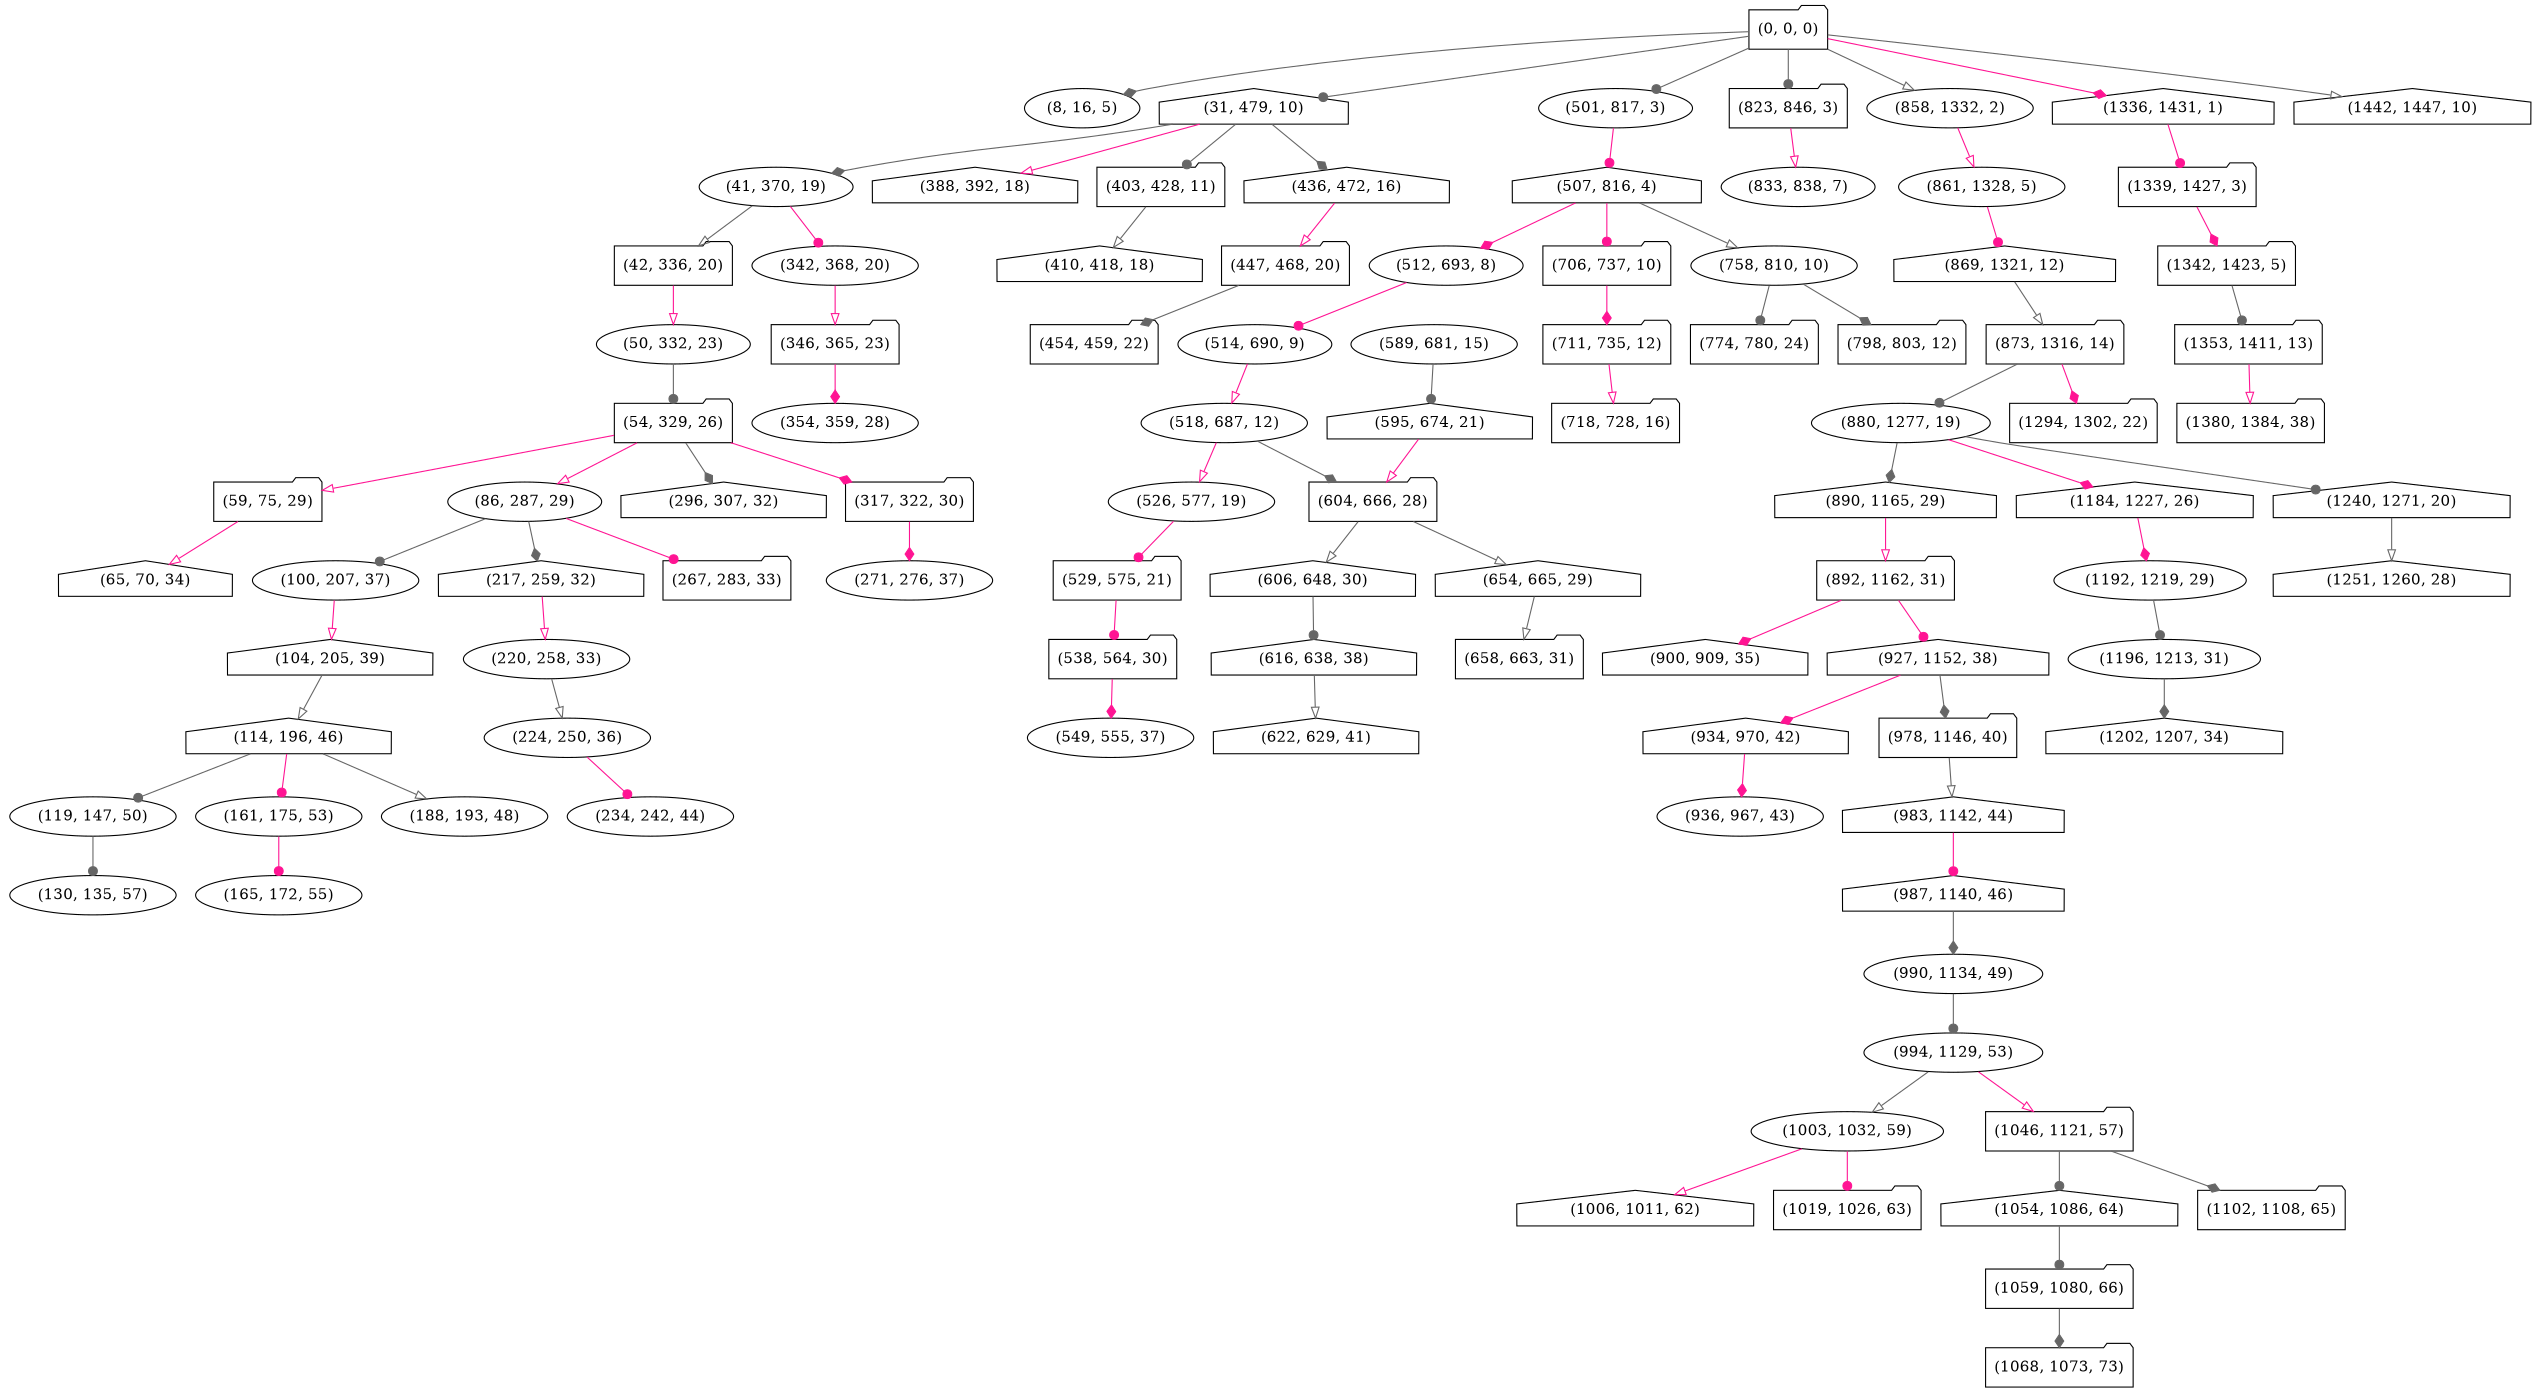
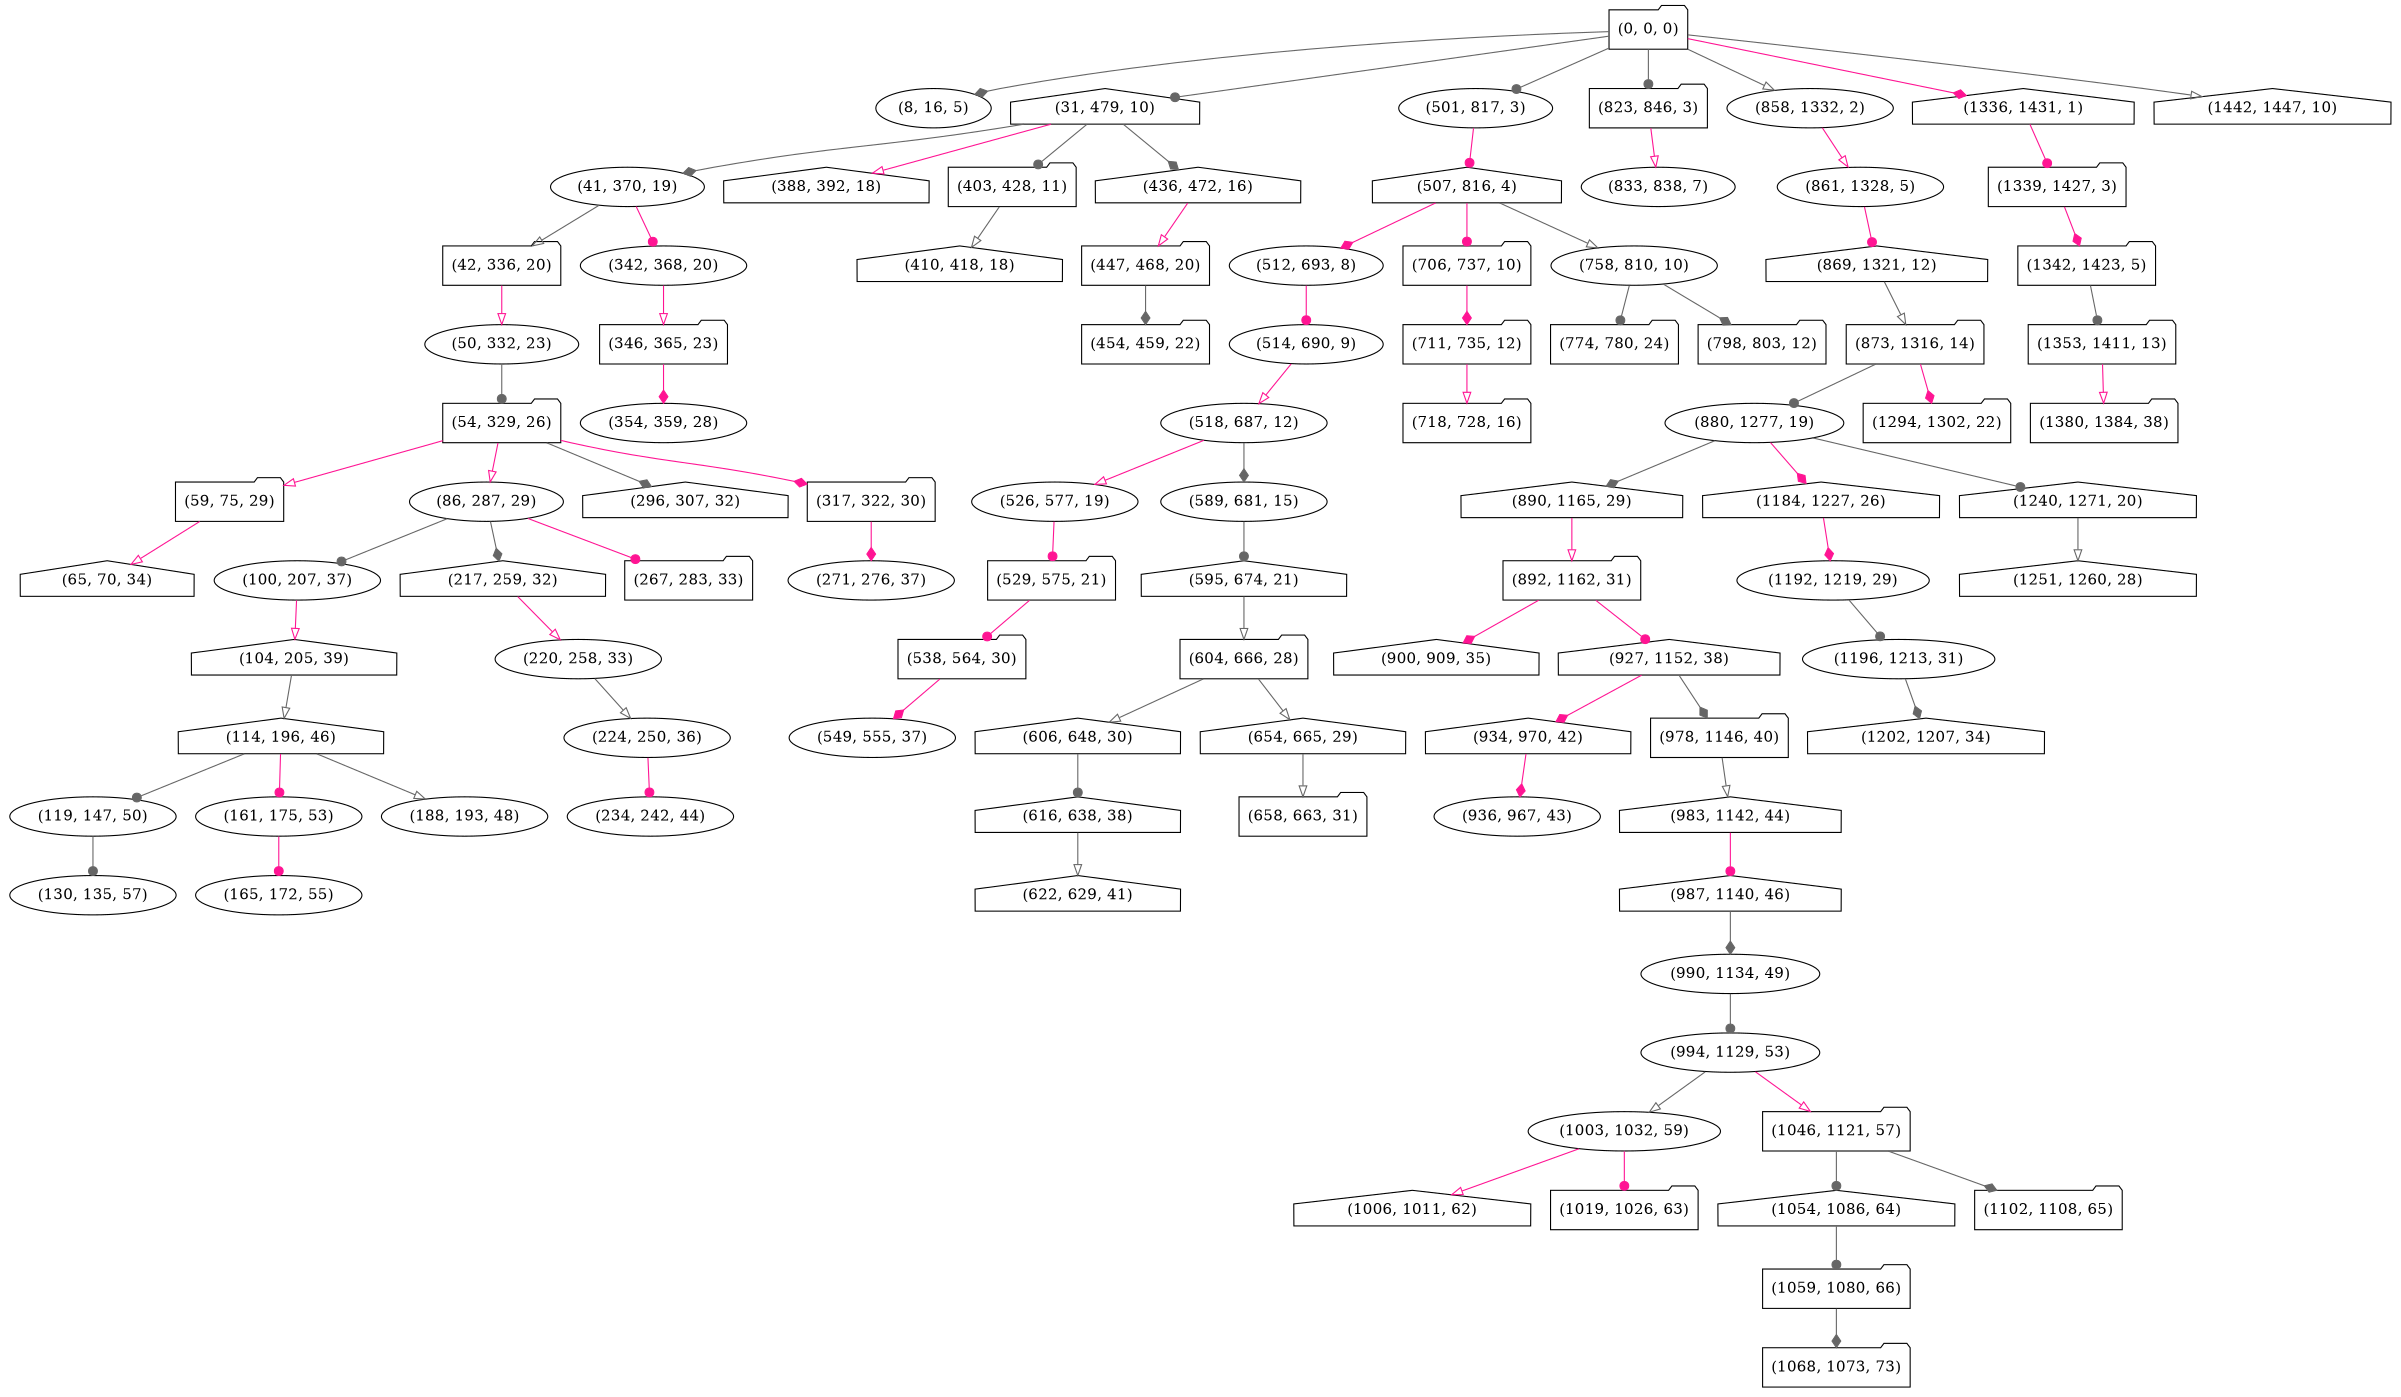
  digraph {
    node [shape=ellipse]
    edge [arrowhead=onormal color=gray40]
    "(0, 0, 0)" [shape=folder]
    "(8, 16, 5)"
    "(31, 479, 10)" [shape=house]
    "(501, 817, 3)"
    "(823, 846, 3)" [shape=folder]
    "(858, 1332, 2)"
    "(1336, 1431, 1)" [shape=house]
    "(1442, 1447, 10)" [shape=house]
    "(41, 370, 19)"
    "(388, 392, 18)" [shape=house]
    "(403, 428, 11)" [shape=folder]
    "(436, 472, 16)" [shape=house]
    "(507, 816, 4)" [shape=house]
    "(833, 838, 7)"
    "(861, 1328, 5)"
    "(1339, 1427, 3)" [shape=folder]
    "(42, 336, 20)" [shape=folder]
    "(342, 368, 20)"
    "(410, 418, 18)" [shape=house]
    "(447, 468, 20)" [shape=folder]
    "(50, 332, 23)"
    "(346, 365, 23)" [shape=folder]
    "(54, 329, 26)" [shape=folder]
    "(59, 75, 29)" [shape=folder]
    "(86, 287, 29)"
    "(296, 307, 32)" [shape=house]
    "(317, 322, 30)" [shape=folder]
    "(65, 70, 34)" [shape=house]
    "(100, 207, 37)"
    "(217, 259, 32)" [shape=house]
    "(267, 283, 33)" [shape=folder]
    "(271, 276, 37)"
    "(104, 205, 39)" [shape=house]
    "(220, 258, 33)"
    "(114, 196, 46)" [shape=house]
    "(119, 147, 50)"
    "(161, 175, 53)"
    "(188, 193, 48)"
    "(130, 135, 57)"
    "(165, 172, 55)"
    "(224, 250, 36)"
    "(234, 242, 44)"
    "(354, 359, 28)"
    "(454, 459, 22)" [shape=folder]
    "(512, 693, 8)"
    "(706, 737, 10)" [shape=folder]
    "(758, 810, 10)"
    "(514, 690, 9)"
    "(711, 735, 12)" [shape=folder]
    "(774, 780, 24)" [shape=folder]
    "(798, 803, 12)" [shape=folder]
    "(518, 687, 12)"
    "(526, 577, 19)"
    "(589, 681, 15)"
    "(529, 575, 21)" [shape=folder]
    "(595, 674, 21)" [shape=house]
    "(538, 564, 30)" [shape=folder]
    "(549, 555, 37)"
    "(604, 666, 28)" [shape=folder]
    "(606, 648, 30)" [shape=house]
    "(654, 665, 29)" [shape=house]
    "(616, 638, 38)" [shape=house]
    "(658, 663, 31)" [shape=folder]
    "(622, 629, 41)" [shape=house]
    "(718, 728, 16)" [shape=folder]
    "(869, 1321, 12)" [shape=house]
    "(873, 1316, 14)" [shape=folder]
    "(880, 1277, 19)"
    "(1294, 1302, 22)" [shape=folder]
    "(890, 1165, 29)" [shape=house]
    "(1184, 1227, 26)" [shape=house]
    "(1240, 1271, 20)" [shape=house]
    "(892, 1162, 31)" [shape=folder]
    "(1192, 1219, 29)"
    "(1251, 1260, 28)" [shape=house]
    "(900, 909, 35)" [shape=house]
    "(927, 1152, 38)" [shape=house]
    "(934, 970, 42)" [shape=house]
    "(978, 1146, 40)" [shape=folder]
    "(936, 967, 43)"
    "(983, 1142, 44)" [shape=house]
    "(987, 1140, 46)" [shape=house]
    "(990, 1134, 49)"
    "(994, 1129, 53)"
    "(1003, 1032, 59)"
    "(1046, 1121, 57)" [shape=folder]
    "(1006, 1011, 62)" [shape=house]
    "(1019, 1026, 63)" [shape=folder]
    "(1054, 1086, 64)" [shape=house]
    "(1102, 1108, 65)" [shape=folder]
    "(1059, 1080, 66)" [shape=folder]
    "(1068, 1073, 73)" [shape=folder]
    "(1196, 1213, 31)"
    "(1202, 1207, 34)" [shape=house]
    "(1342, 1423, 5)" [shape=folder]
    "(1353, 1411, 13)" [shape=folder]
    "(1380, 1384, 38)" [shape=folder]
    "(0, 0, 0)" -> "(8, 16, 5)" [arrowhead=diamond]
    "(0, 0, 0)" -> "(31, 479, 10)" [arrowhead=dot]
    "(0, 0, 0)" -> "(501, 817, 3)" [arrowhead=dot]
    "(0, 0, 0)" -> "(823, 846, 3)" [arrowhead=dot]
    "(0, 0, 0)" -> "(858, 1332, 2)"
    "(0, 0, 0)" -> "(1336, 1431, 1)" [arrowhead=diamond color=deeppink]
    "(0, 0, 0)" -> "(1442, 1447, 10)"
    "(31, 479, 10)" -> "(41, 370, 19)" [arrowhead=diamond]
    "(31, 479, 10)" -> "(388, 392, 18)" [color=deeppink]
    "(31, 479, 10)" -> "(403, 428, 11)" [arrowhead=dot]
    "(31, 479, 10)" -> "(436, 472, 16)" [arrowhead=diamond]
    "(501, 817, 3)" -> "(507, 816, 4)" [arrowhead=dot color=deeppink]
    "(823, 846, 3)" -> "(833, 838, 7)" [color=deeppink]
    "(858, 1332, 2)" -> "(861, 1328, 5)" [color=deeppink]
    "(1336, 1431, 1)" -> "(1339, 1427, 3)" [arrowhead=dot color=deeppink]
    "(41, 370, 19)" -> "(42, 336, 20)"
    "(41, 370, 19)" -> "(342, 368, 20)" [arrowhead=dot color=deeppink]
    "(403, 428, 11)" -> "(410, 418, 18)"
    "(436, 472, 16)" -> "(447, 468, 20)" [color=deeppink]
    "(507, 816, 4)" -> "(512, 693, 8)" [arrowhead=diamond color=deeppink]
    "(507, 816, 4)" -> "(706, 737, 10)" [arrowhead=dot color=deeppink]
    "(507, 816, 4)" -> "(758, 810, 10)"
    "(861, 1328, 5)" -> "(869, 1321, 12)" [arrowhead=dot color=deeppink]
    "(1339, 1427, 3)" -> "(1342, 1423, 5)" [arrowhead=diamond color=deeppink]
    "(42, 336, 20)" -> "(50, 332, 23)" [color=deeppink]
    "(342, 368, 20)" -> "(346, 365, 23)" [color=deeppink]
    "(447, 468, 20)" -> "(454, 459, 22)" [arrowhead=diamond]
    "(50, 332, 23)" -> "(54, 329, 26)" [arrowhead=dot]
    "(346, 365, 23)" -> "(354, 359, 28)" [arrowhead=diamond color=deeppink]
    "(54, 329, 26)" -> "(59, 75, 29)" [color=deeppink]
    "(54, 329, 26)" -> "(86, 287, 29)" [color=deeppink]
    "(54, 329, 26)" -> "(296, 307, 32)" [arrowhead=diamond]
    "(54, 329, 26)" -> "(317, 322, 30)" [arrowhead=diamond color=deeppink]
    "(59, 75, 29)" -> "(65, 70, 34)" [color=deeppink]
    "(86, 287, 29)" -> "(100, 207, 37)" [arrowhead=dot]
    "(86, 287, 29)" -> "(217, 259, 32)" [arrowhead=diamond]
    "(86, 287, 29)" -> "(267, 283, 33)" [arrowhead=dot color=deeppink]
    "(317, 322, 30)" -> "(271, 276, 37)" [arrowhead=diamond color=deeppink]
    "(100, 207, 37)" -> "(104, 205, 39)" [color=deeppink]
    "(217, 259, 32)" -> "(220, 258, 33)" [color=deeppink]
    "(104, 205, 39)" -> "(114, 196, 46)"
    "(220, 258, 33)" -> "(224, 250, 36)"
    "(114, 196, 46)" -> "(119, 147, 50)" [arrowhead=dot]
    "(114, 196, 46)" -> "(161, 175, 53)" [arrowhead=dot color=deeppink]
    "(114, 196, 46)" -> "(188, 193, 48)"
    "(119, 147, 50)" -> "(130, 135, 57)" [arrowhead=dot]
    "(161, 175, 53)" -> "(165, 172, 55)" [arrowhead=dot color=deeppink]
    "(224, 250, 36)" -> "(234, 242, 44)" [arrowhead=dot color=deeppink]
    "(512, 693, 8)" -> "(514, 690, 9)" [arrowhead=dot color=deeppink]
    "(706, 737, 10)" -> "(711, 735, 12)" [arrowhead=diamond color=deeppink]
    "(758, 810, 10)" -> "(774, 780, 24)" [arrowhead=dot]
    "(758, 810, 10)" -> "(798, 803, 12)" [arrowhead=diamond]
    "(514, 690, 9)" -> "(518, 687, 12)" [color=deeppink]
    "(711, 735, 12)" -> "(718, 728, 16)" [color=deeppink]
    "(518, 687, 12)" -> "(526, 577, 19)" [color=deeppink]
-   "(518, 687, 12)" -> "(604, 666, 28)" [arrowhead=diamond]
+   "(518, 687, 12)" -> "(589, 681, 15)" [arrowhead=diamond]
    "(526, 577, 19)" -> "(529, 575, 21)" [arrowhead=dot color=deeppink]
    "(589, 681, 15)" -> "(595, 674, 21)" [arrowhead=dot]
    "(529, 575, 21)" -> "(538, 564, 30)" [arrowhead=dot color=deeppink]
-   "(595, 674, 21)" -> "(604, 666, 28)" [color=deeppink]
+   "(595, 674, 21)" -> "(604, 666, 28)"
    "(538, 564, 30)" -> "(549, 555, 37)" [arrowhead=diamond color=deeppink]
    "(604, 666, 28)" -> "(606, 648, 30)"
    "(604, 666, 28)" -> "(654, 665, 29)"
    "(606, 648, 30)" -> "(616, 638, 38)" [arrowhead=dot]
    "(654, 665, 29)" -> "(658, 663, 31)"
    "(616, 638, 38)" -> "(622, 629, 41)"
    "(869, 1321, 12)" -> "(873, 1316, 14)"
    "(873, 1316, 14)" -> "(880, 1277, 19)" [arrowhead=dot]
    "(873, 1316, 14)" -> "(1294, 1302, 22)" [arrowhead=diamond color=deeppink]
    "(880, 1277, 19)" -> "(890, 1165, 29)" [arrowhead=diamond]
    "(880, 1277, 19)" -> "(1184, 1227, 26)" [arrowhead=diamond color=deeppink]
    "(880, 1277, 19)" -> "(1240, 1271, 20)" [arrowhead=dot]
    "(890, 1165, 29)" -> "(892, 1162, 31)" [color=deeppink]
    "(1184, 1227, 26)" -> "(1192, 1219, 29)" [arrowhead=diamond color=deeppink]
    "(1240, 1271, 20)" -> "(1251, 1260, 28)"
    "(892, 1162, 31)" -> "(900, 909, 35)" [arrowhead=diamond color=deeppink]
    "(892, 1162, 31)" -> "(927, 1152, 38)" [arrowhead=dot color=deeppink]
    "(1192, 1219, 29)" -> "(1196, 1213, 31)" [arrowhead=dot]
    "(927, 1152, 38)" -> "(934, 970, 42)" [arrowhead=diamond color=deeppink]
    "(927, 1152, 38)" -> "(978, 1146, 40)" [arrowhead=diamond]
    "(934, 970, 42)" -> "(936, 967, 43)" [arrowhead=diamond color=deeppink]
    "(978, 1146, 40)" -> "(983, 1142, 44)"
    "(983, 1142, 44)" -> "(987, 1140, 46)" [arrowhead=dot color=deeppink]
    "(987, 1140, 46)" -> "(990, 1134, 49)" [arrowhead=diamond]
    "(990, 1134, 49)" -> "(994, 1129, 53)" [arrowhead=dot]
    "(994, 1129, 53)" -> "(1003, 1032, 59)"
    "(994, 1129, 53)" -> "(1046, 1121, 57)" [color=deeppink]
    "(1003, 1032, 59)" -> "(1006, 1011, 62)" [color=deeppink]
    "(1003, 1032, 59)" -> "(1019, 1026, 63)" [arrowhead=dot color=deeppink]
    "(1046, 1121, 57)" -> "(1054, 1086, 64)" [arrowhead=dot]
    "(1046, 1121, 57)" -> "(1102, 1108, 65)" [arrowhead=diamond]
    "(1054, 1086, 64)" -> "(1059, 1080, 66)" [arrowhead=dot]
    "(1059, 1080, 66)" -> "(1068, 1073, 73)" [arrowhead=diamond]
    "(1196, 1213, 31)" -> "(1202, 1207, 34)" [arrowhead=diamond]
    "(1342, 1423, 5)" -> "(1353, 1411, 13)" [arrowhead=dot]
    "(1353, 1411, 13)" -> "(1380, 1384, 38)" [color=deeppink]
  }
